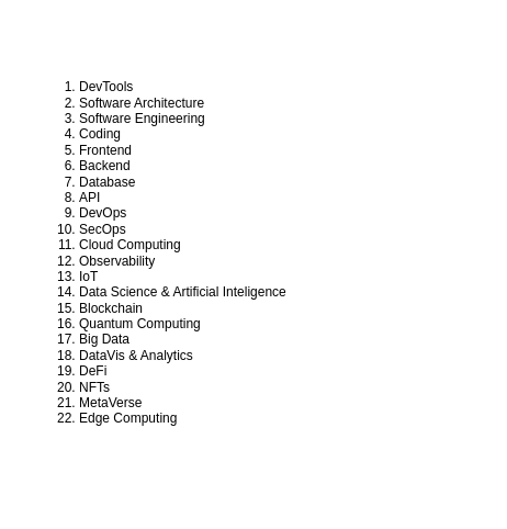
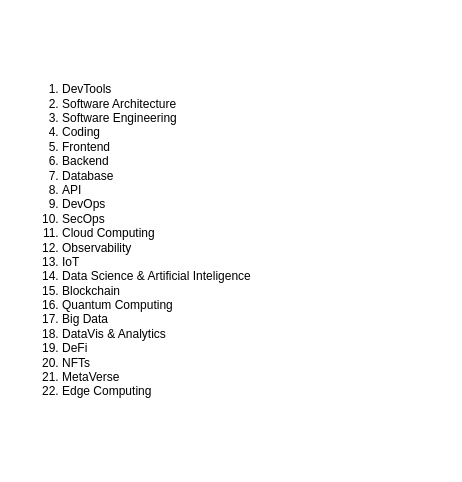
  <mxCell id="0" />
  <mxCell id="1" parent="0" />
- <mxCell id="2" value="&lt;ol&gt;&lt;li&gt;DevTools&lt;/li&gt;&lt;li&gt;Software Architecture&lt;/li&gt;&lt;li&gt;Software Engineering&lt;/li&gt;&lt;li&gt;Coding&lt;/li&gt;&lt;li&gt;Frontend&lt;/li&gt;&lt;li&gt;Backend&lt;/li&gt;&lt;li&gt;Database&lt;/li&gt;&lt;li&gt;API&lt;/li&gt;&lt;li&gt;DevOps&lt;/li&gt;&lt;li&gt;SecOps&lt;/li&gt;&lt;li&gt;Cloud Computing&lt;/li&gt;&lt;li&gt;Observability&lt;/li&gt;&lt;li&gt;IoT&lt;/li&gt;&lt;li&gt;Data Science &amp;amp; Artificial Inteligence&lt;/li&gt;&lt;li&gt;Blockchain&lt;/li&gt;&lt;li&gt;Quantum Computing&lt;/li&gt;&lt;li&gt;Big Data&lt;/li&gt;&lt;li&gt;DataVis &amp;amp; Analytics&lt;/li&gt;&lt;li&gt;DeFi&lt;/li&gt;&lt;li&gt;NFTs&lt;/li&gt;&lt;li&gt;MetaVerse&lt;/li&gt;&lt;li&gt;Edge Computing&lt;/li&gt;&lt;/ol&gt;" style="text;strokeColor=none;fillColor=none;html=1;whiteSpace=wrap;verticalAlign=middle;overflow=hidden;" vertex="1" parent="1"><mxGeometry x="30" y="10" width="420" height="440" as="geometry" /></mxCell>
+ <mxCell id="2" value="&lt;ol&gt;&lt;li&gt;DevTools&lt;/li&gt;&lt;li&gt;Software Architecture&lt;/li&gt;&lt;li&gt;Software Engineering&lt;/li&gt;&lt;li&gt;Coding&lt;/li&gt;&lt;li&gt;Frontend&lt;/li&gt;&lt;li&gt;Backend&lt;/li&gt;&lt;li&gt;Database&lt;/li&gt;&lt;li&gt;API&lt;/li&gt;&lt;li&gt;DevOps&lt;/li&gt;&lt;li&gt;SecOps&lt;/li&gt;&lt;li&gt;Cloud Computing&lt;/li&gt;&lt;li&gt;Observability&lt;/li&gt;&lt;li&gt;IoT&lt;/li&gt;&lt;li&gt;Data Science &amp;amp; Artificial Inteligence&lt;/li&gt;&lt;li&gt;Blockchain&lt;/li&gt;&lt;li&gt;Quantum Computing&lt;/li&gt;&lt;li&gt;Big Data&lt;/li&gt;&lt;li&gt;DataVis &amp;amp; Analytics&lt;/li&gt;&lt;li&gt;DeFi&lt;/li&gt;&lt;li&gt;NFTs&lt;/li&gt;&lt;li&gt;MetaVerse&lt;/li&gt;&lt;li&gt;Edge Computing&lt;/li&gt;&lt;/ol&gt;" style="text;strokeColor=none;fillColor=none;html=1;whiteSpace=wrap;verticalAlign=middle;overflow=hidden;" vertex="1" parent="1"><mxGeometry x="20" y="20" width="420" height="440" as="geometry" /></mxCell>
